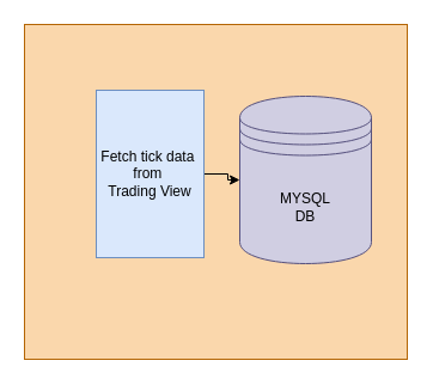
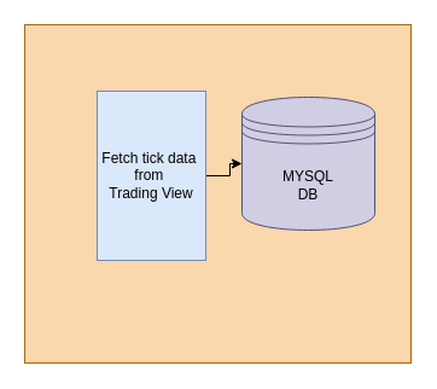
  <mxCell id="0" />
  <mxCell id="1" parent="0" />
  <mxCell id="2" value="" style="rounded=0;whiteSpace=wrap;html=1;fillColor=#fad7ac;strokeColor=#b46504;" vertex="1" parent="1"><mxGeometry x="20" y="20" width="320" height="280" as="geometry" /></mxCell>
  <mxCell id="3" value="" style="edgeStyle=orthogonalEdgeStyle;rounded=0;orthogonalLoop=1;jettySize=auto;html=1;" edge="1" parent="1" source="4" target="5"><mxGeometry relative="1" as="geometry" /></mxCell>
  <mxCell id="4" value="Fetch tick data&amp;nbsp;&lt;br&gt;from&amp;nbsp;&lt;br&gt;Trading View" style="rounded=0;whiteSpace=wrap;html=1;fillColor=#dae8fc;strokeColor=#6c8ebf;" vertex="1" parent="1"><mxGeometry x="80" y="75" width="90" height="140" as="geometry" /></mxCell>
- <mxCell id="5" value="MYSQL&lt;br&gt;DB" style="shape=datastore;whiteSpace=wrap;html=1;fillColor=#d0cee2;strokeColor=#56517e;" vertex="1" parent="1"><mxGeometry x="200" y="80" width="110" height="140" as="geometry" /></mxCell>
+ <mxCell id="5" value="MYSQL&lt;br&gt;DB" style="shape=datastore;whiteSpace=wrap;html=1;fillColor=#d0cee2;strokeColor=#56517e;" vertex="1" parent="1"><mxGeometry x="200" y="80" width="110" height="110" as="geometry" /></mxCell>
